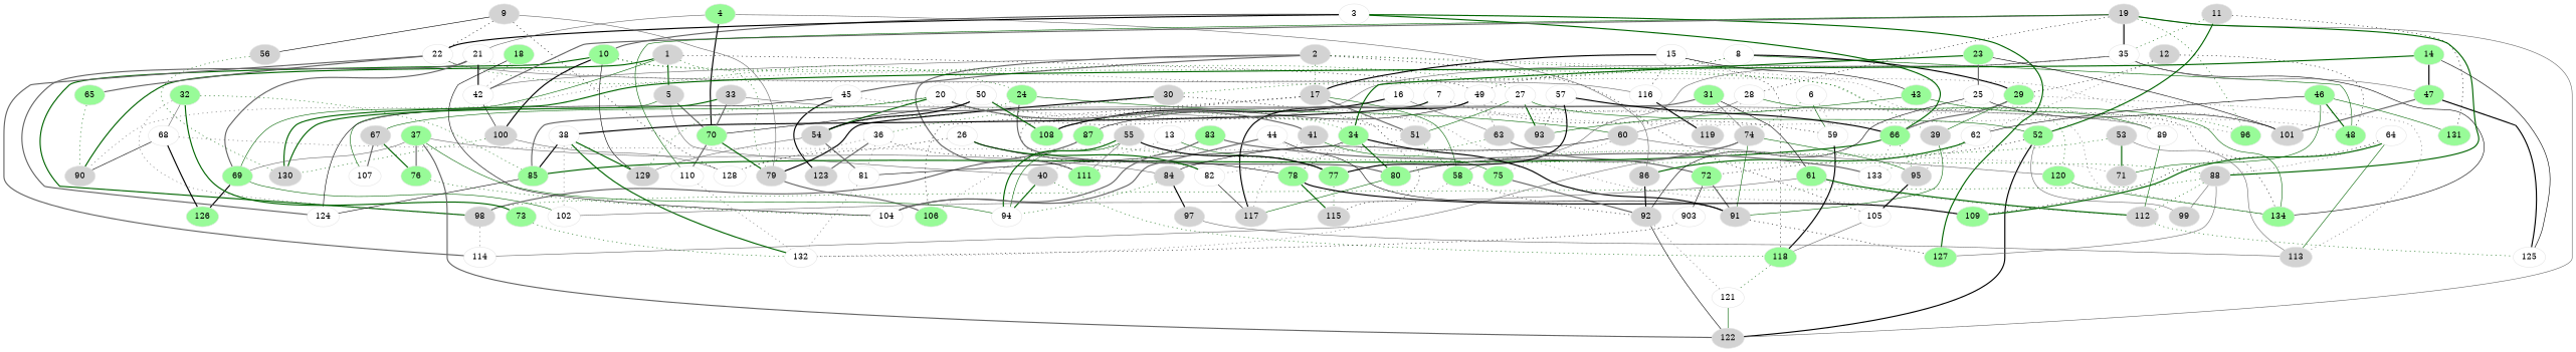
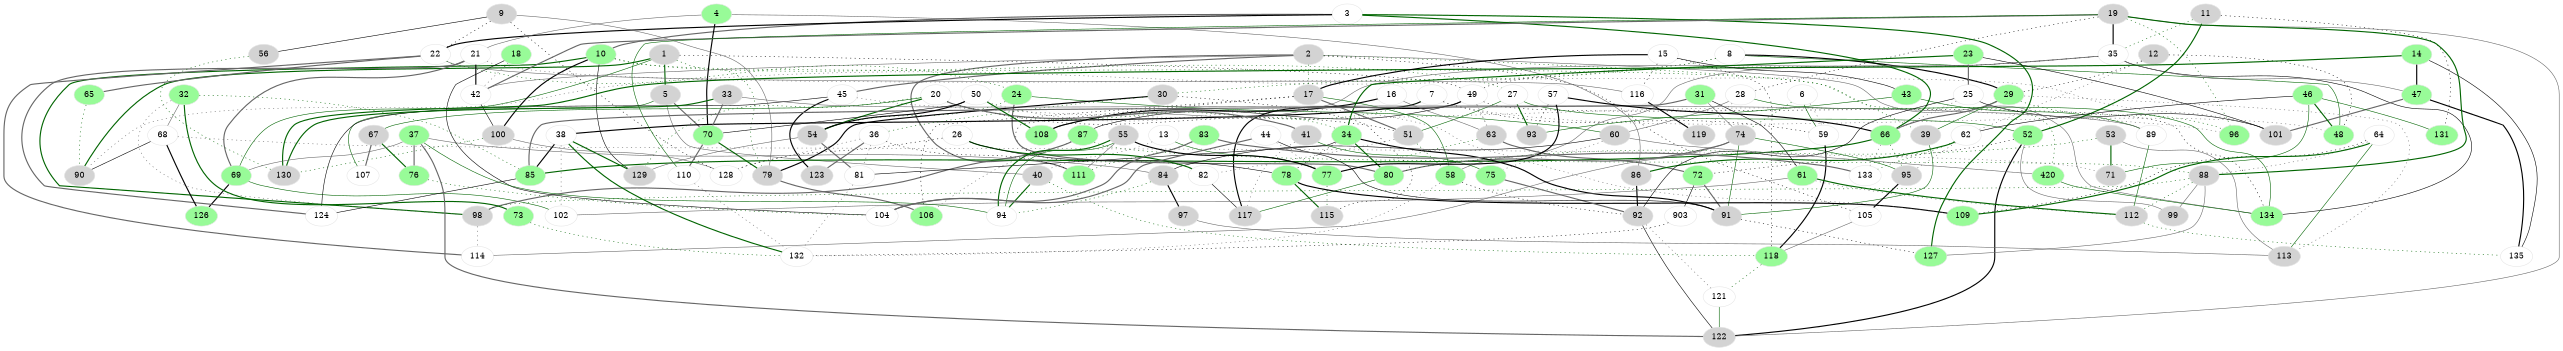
  graph {
    node [color=gray90 fillcolor=lightgrey style=filled]
    edge [color=darkgreen style=dotted]
    1
    5
    49 [fillcolor=white]
    69 [fillcolor=palegreen]
    79
    90
    70 [fillcolor=palegreen]
    40
    107 [fillcolor=white]
    134 [fillcolor=palegreen]
    63
    117
    87 [fillcolor=palegreen]
    102 [fillcolor=white]
    126 [fillcolor=palegreen]
    106 [fillcolor=palegreen]
    2
    17
    39
    42 [fillcolor=white]
    45 [fillcolor=white]
    105 [fillcolor=white]
    111 [fillcolor=palegreen]
    51
    58 [fillcolor=palegreen]
    82 [fillcolor=white]
    91
    100
    96 [fillcolor=palegreen]
    124 [fillcolor=white]
    123
    118 [fillcolor=palegreen]
    3 [fillcolor=white]
    10 [fillcolor=palegreen]
    22 [fillcolor=white]
    66 [fillcolor=palegreen]
    127 [fillcolor=palegreen]
    27 [fillcolor=white]
    98
-   120 [fillcolor=palegreen]
+   120 [fillcolor=palegreen label=420]
    129
    116 [fillcolor=white]
    24 [fillcolor=palegreen]
    65 [fillcolor=palegreen]
    114 [fillcolor=white]
    85 [fillcolor=palegreen]
    95
    133 [fillcolor=white]
    4 [fillcolor=palegreen]
    21 [fillcolor=white]
    86
    101
    110 [fillcolor=white]
    92
    94 [fillcolor=white]
    6 [fillcolor=white]
    59 [fillcolor=white]
    74
    80 [fillcolor=palegreen]
    7 [fillcolor=white]
    38 [fillcolor=white]
    48 [fillcolor=palegreen]
    108 [fillcolor=palegreen]
    132 [fillcolor=white]
    8 [fillcolor=white]
    29 [fillcolor=palegreen]
    30
    113
    36 [fillcolor=white]
    115
    9
    56
    128 [fillcolor=white]
    130
    52 [fillcolor=palegreen]
    93
    35 [fillcolor=white]
    11
    131 [fillcolor=palegreen]
    47 [fillcolor=palegreen]
    122
    72 [fillcolor=palegreen]
    99
    12
    62 [fillcolor=white]
    13 [fillcolor=white]
    77 [fillcolor=palegreen]
    14 [fillcolor=palegreen]
-   125 [fillcolor=white]
+   125 [fillcolor=white label=135]
    15 [fillcolor=white]
    43 [fillcolor=palegreen]
    89 [fillcolor=white]
    119
    121 [fillcolor=white]
    16 [fillcolor=white]
    18 [fillcolor=palegreen]
    104 [fillcolor=white]
    19
    28 [fillcolor=white]
    88
    60
    112
    20 [fillcolor=white]
    34 [fillcolor=palegreen]
    41
    54
    67
    78 [fillcolor=palegreen]
    81 [fillcolor=white]
    75 [fillcolor=palegreen]
    76 [fillcolor=palegreen]
    23 [fillcolor=palegreen]
    25 [fillcolor=white]
    84
    26 [fillcolor=white]
    109 [fillcolor=palegreen]
    31 [fillcolor=palegreen]
    61 [fillcolor=palegreen]
    32 [fillcolor=palegreen]
    68 [fillcolor=white]
    73 [fillcolor=palegreen]
    71
    33
    37 [fillcolor=palegreen]
    97
    44 [fillcolor=white]
    46 [fillcolor=palegreen]
    50 [fillcolor=white]
    n129 [fillcolor=white label=903]
    53
    55
    57 [fillcolor=white]
    64 [fillcolor=white]
    83 [fillcolor=palegreen]
    1 -- 5 [style=bold]
    1 -- 49 [color=black]
    1 -- 69 [style=solid]
    1 -- 79
    1 -- 90 [style=bold]
    5 -- 70 [color=gray40 style=bold]
    5 -- 40 [color=gray40 style=solid]
    5 -- 107 [style=solid]
    49 -- 134 [color=black]
    49 -- 63 [color=black]
    49 -- 117 [color=black style=bold]
    49 -- 87 [color=black style=solid]
    69 -- 102 [style=solid]
    69 -- 126 [color=black style=bold]
    79 -- 106 [color=gray40 style=bold]
    70 -- 79 [style=bold]
    70 -- 110 [color=gray40 style=bold]
    40 -- 118
    40 -- 94 [style=bold]
    63 -- 72 [color=gray40 style=bold]
    63 -- 77
    87 -- 106 [color=gray40]
    87 -- 98 [color=gray40 style=bold]
    87 -- 88
-   2 -- 134 [color=gray40]
+   2 -- 134 [color=gray40 style=solid]
    2 -- 17
    2 -- 39
    2 -- 42 [color=gray40 style=solid]
    2 -- 45 [color=gray40 style=bold]
    2 -- 105 [color=black]
    2 -- 111 [color=gray40 style=bold]
    17 -- 106 [color=black]
    17 -- 51 [color=gray40 style=bold]
    17 -- 58 [style=solid]
    17 -- 82 [color=black]
    39 -- 91 [style=solid]
    42 -- 100 [color=black style=solid]
    45 -- 96 [color=gray40]
    45 -- 124 [color=black style=solid]
    45 -- 123 [color=black style=bold]
    105 -- 118 [color=gray40 style=solid]
    51 -- 58
    51 -- 82 [color=gray40]
    58 -- 92 [color=black]
    58 -- 132 [color=gray40]
    82 -- 117 [color=black style=solid]
    91 -- 127 [color=black]
    100 -- 128 [color=gray40 style=solid]
    100 -- 130
    118 -- 121
    3 -- 10 [color=gray40 style=bold]
    3 -- 22 [color=black style=bold]
    3 -- 66 [style=bold]
    3 -- 127 [style=bold]
    10 -- 100 [color=black style=bold]
    10 -- 27
    10 -- 98 [style=bold]
    10 -- 120
    10 -- 129 [color=black style=solid]
    22 -- 116 [color=gray40 style=solid]
    22 -- 24
    22 -- 65 [color=gray40 style=bold]
    22 -- 114 [color=gray40 style=bold]
    66 -- 85 [style=bold]
    66 -- 95
    66 -- 133 [color=gray40]
    27 -- 51 [style=solid]
    27 -- 52 [style=solid]
    27 -- 93 [style=bold]
    98 -- 114 [color=gray40]
    120 -- 134 [style=solid]
    116 -- 119 [color=black style=bold]
    24 -- 80 [color=gray40 style=bold]
    24 -- 60 [style=solid]
    24 -- 54
    65 -- 90
    85 -- 124 [color=black style=solid]
    95 -- 105 [color=black style=bold]
    4 -- 70 [color=black style=bold]
    4 -- 21 [color=gray40 style=solid]
    4 -- 86 [color=gray40 style=solid]
    21 -- 69 [color=gray40 style=bold]
    21 -- 42 [color=black style=bold]
    21 -- 124 [color=gray40 style=bold]
    21 -- 101 [color=gray40]
    86 -- 92 [color=black style=bold]
    110 -- 132 [color=gray40]
    92 -- 122 [color=black style=solid]
    92 -- 121 [color=gray40]
    6 -- 59 [style=solid]
    6 -- 59 [color=gray40]
    6 -- 74
    59 -- 118 [color=black style=bold]
    74 -- 91 [style=solid]
    74 -- 114 [color=gray40 style=solid]
    74 -- 95 [style=solid]
    74 -- 80 [color=gray40 style=bold]
    80 -- 117 [style=solid]
    7 -- 59 [color=black]
    7 -- 38 [color=black style=bold]
    7 -- 48 [color=gray40]
    7 -- 108
    38 -- 102 [color=gray40]
    38 -- 129 [style=bold]
    38 -- 85 [color=black style=bold]
    38 -- 132 [style=bold]
    8 -- 90 [color=gray40]
    8 -- 48 [style=solid]
    8 -- 29 [color=black style=bold]
    8 -- 30
    29 -- 39 [style=solid]
    29 -- 96
    29 -- 66 [color=gray40 style=bold]
    29 -- 113 [color=gray40]
    30 -- 79 [color=black style=bold]
    30 -- 36
    30 -- 115 [color=black]
    36 -- 111 [color=black]
    36 -- 123 [color=gray40 style=bold]
    36 -- 128 [color=gray40]
    36 -- 81 [color=gray40]
    9 -- 79 [color=gray40 style=solid]
    9 -- 22 [color=black]
    9 -- 56 [color=black style=solid]
    9 -- 128 [color=black]
    56 -- 130
    52 -- 122 [color=black style=bold]
    52 -- 72 [color=black]
    52 -- 99 [color=gray40 style=solid]
    35 -- 49 [color=black]
    35 -- 134 [color=black style=solid]
    35 -- 58 [color=gray40 style=solid]
    35 -- 108 [color=gray40 style=solid]
    35 -- 47 [color=gray40 style=solid]
    11 -- 52 [style=bold]
    11 -- 35
    11 -- 131 [color=black]
    47 -- 101 [color=gray40 style=bold]
    47 -- 125 [color=black style=bold]
    72 -- 91 [color=gray40 style=bold]
    72 -- n129 [color=black style=solid]
    12 -- 48 [color=black]
    12 -- 29 [color=black]
    12 -- 62 [color=gray40]
    62 -- 95 [color=gray40]
    62 -- 133
    62 -- 86 [style=bold]
    13 -- 40 [color=gray40]
    13 -- 77 [style=solid]
    77 -- 115
    14 -- 130 [style=bold]
    14 -- 47 [color=black style=bold]
    14 -- 125 [color=black style=solid]
    15 -- 17 [color=black style=bold]
    15 -- 118 [color=black]
    15 -- 116 [color=black]
    15 -- 43 [color=black style=solid]
    43 -- 93 [style=solid]
    43 -- 89 [style=solid]
    89 -- 112 [style=solid]
    121 -- 122 [style=solid]
    16 -- 63 [color=gray40 style=solid]
    16 -- 108 [color=black style=bold]
    18 -- 42 [color=gray40]
    18 -- 104 [color=black style=solid]
    19 -- 42 [color=gray40 style=bold]
    19 -- 96
    19 -- 110 [style=solid]
    19 -- 35 [color=black style=bold]
    19 -- 122 [color=gray40 style=solid]
    19 -- 28 [color=black]
    19 -- 88 [style=bold]
    28 -- 134 [style=solid]
    28 -- 119 [color=gray40]
    28 -- 60 [color=gray40 style=solid]
    88 -- 127 [color=gray40 style=solid]
    88 -- 98
    88 -- 99 [color=gray40 style=solid]
    88 -- 112
    60 -- 120 [color=gray40 style=solid]
    60 -- 75 [color=gray40]
    60 -- 84 [color=black style=solid]
    112 -- 125
    20 -- 51 [color=black]
    20 -- 129
    20 -- 34
    20 -- 41 [color=gray40 style=bold]
    20 -- 54 [style=bold]
    20 -- 67 [style=solid]
    34 -- 91 [color=black style=bold]
    34 -- 80 [style=bold]
    34 -- 78 [color=black]
    34 -- 81 [color=black style=solid]
    41 -- 117 [color=gray40]
    41 -- 75 [style=solid]
    54 -- 129 [color=gray40 style=solid]
    54 -- 81 [color=gray40 style=bold]
    67 -- 107 [color=gray40 style=bold]
    67 -- 76 [style=bold]
    78 -- 115 [style=bold]
    78 -- 109 [color=black style=bold]
    81 -- 132 [color=gray40]
    75 -- 92 [color=gray40 style=bold]
    76 -- 104
    23 -- 101 [color=black style=solid]
    23 -- 34 [style=bold]
    23 -- 25 [color=gray40 style=bold]
    25 -- 66 [color=gray40]
    25 -- 101 [color=black style=solid]
    25 -- 92 [color=black style=solid]
    84 -- 94
    84 -- 97 [color=black style=bold]
    26 -- 82 [style=bold]
    26 -- 128 [color=black]
    26 -- 78 [color=black style=solid]
    31 -- 85 [color=gray40 style=bold]
    31 -- 74 [color=gray40 style=solid]
    31 -- 61 [color=black style=solid]
    61 -- 102 [color=gray40 style=solid]
    61 -- 112 [color=gray40]
    61 -- 112 [style=bold]
    32 -- 98 [color=gray40]
    32 -- 85
    32 -- 68 [color=gray40 style=solid]
    32 -- 73 [style=bold]
    68 -- 90 [color=black style=solid]
    68 -- 126 [color=black style=bold]
    68 -- 71 [color=gray40]
    73 -- 132
    33 -- 70 [color=gray40 style=bold]
    33 -- 130 [style=bold]
    33 -- 89 [color=gray40 style=solid]
    37 -- 69 [color=gray40 style=solid]
    37 -- 94 [style=solid]
    37 -- 122 [color=gray40 style=bold]
    37 -- 76 [color=gray40 style=bold]
    37 -- 84 [color=gray40 style=solid]
    97 -- 113 [color=gray40 style=solid]
    44 -- 91 [color=black style=solid]
    44 -- 77 [color=gray40]
    44 -- 104 [color=gray40 style=bold]
    46 -- 48 [style=bold]
    46 -- 131 [style=solid]
    46 -- 62 [color=black style=solid]
    46 -- 71 [style=solid]
    50 -- 70 [color=black style=solid]
    50 -- 108 [style=bold]
    50 -- 54 [color=black style=bold]
    50 -- 109 [color=gray40]
    n129 -- 132 [color=black]
    53 -- 80
    53 -- 113 [color=gray40 style=solid]
    53 -- 71 [style=bold]
    55 -- 111 [color=gray40 style=solid]
    55 -- 94 [style=bold]
    55 -- 94 [style=solid]
    55 -- 77 [color=black style=bold]
    57 -- 66 [color=black style=bold]
    57 -- 93 [color=black]
    57 -- 77 [color=black style=bold]
    64 -- 113 [style=solid]
    64 -- 88 [color=gray40]
    64 -- 109 [color=black]
    64 -- 109 [style=bold]
    83 -- 111
    83 -- 133 [color=gray40 style=bold]
    83 -- 104 [color=gray40 style=bold]
  }
